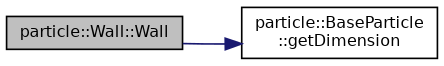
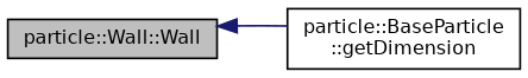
  digraph {
    rankdir=LR
    node [color=black fontname=Helvetica fontsize=10 shape=record style=filled]
    n1 [fillcolor=grey75 fontcolor=black height=0.2 label="particle::Wall::Wall" width=0.4]
    n2 [fillcolor=white height=0.2 label="particle::BaseParticle\l::getDimension" width=0.4]
-   n1 -> n2 [color=midnightblue fontname=Helvetica fontsize=10 labelfontname=Helvetica labelfontsize=10 style=solid]
+   n2 -> n1 [color=midnightblue fontname=Helvetica fontsize=10 labelfontname=Helvetica labelfontsize=10 style=solid]
  }
